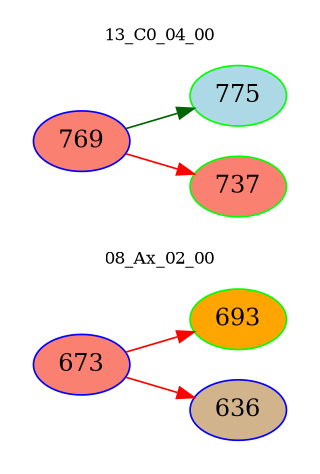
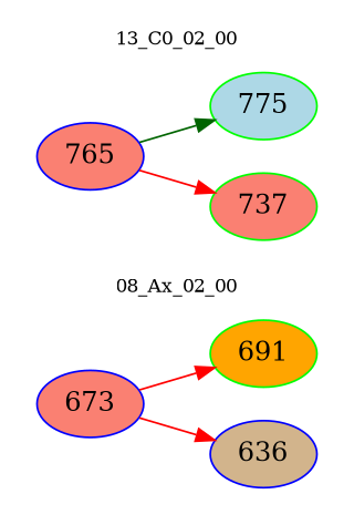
  digraph {
    rankdir=LR
    node [color=blue fillcolor=salmon style=filled]
    edge [color=red]
    n1 [label=673]
    n2 [fillcolor=tan label=636]
-   n3 [color=green fillcolor=orange label=693]
-   n4 [label=769]
+   n3 [color=green fillcolor=orange label=691]
+   n4 [label=765]
    n5 [color=green label=737]
    n6 [color=green fillcolor=lightblue label=775]
    subgraph cluster_1 {
      color=white
      fontsize=10
      label="08_Ax_02_00"
      n1
      n2
      n3
    }
    subgraph cluster_2 {
      color=white
      fontsize=10
-     label="13_C0_04_00"
+     label="13_C0_02_00"
      n4
      n5
      n6
    }
    n1 -> n2
    n1 -> n3
    n4 -> n5
    n4 -> n6 [color=darkgreen]
  }
